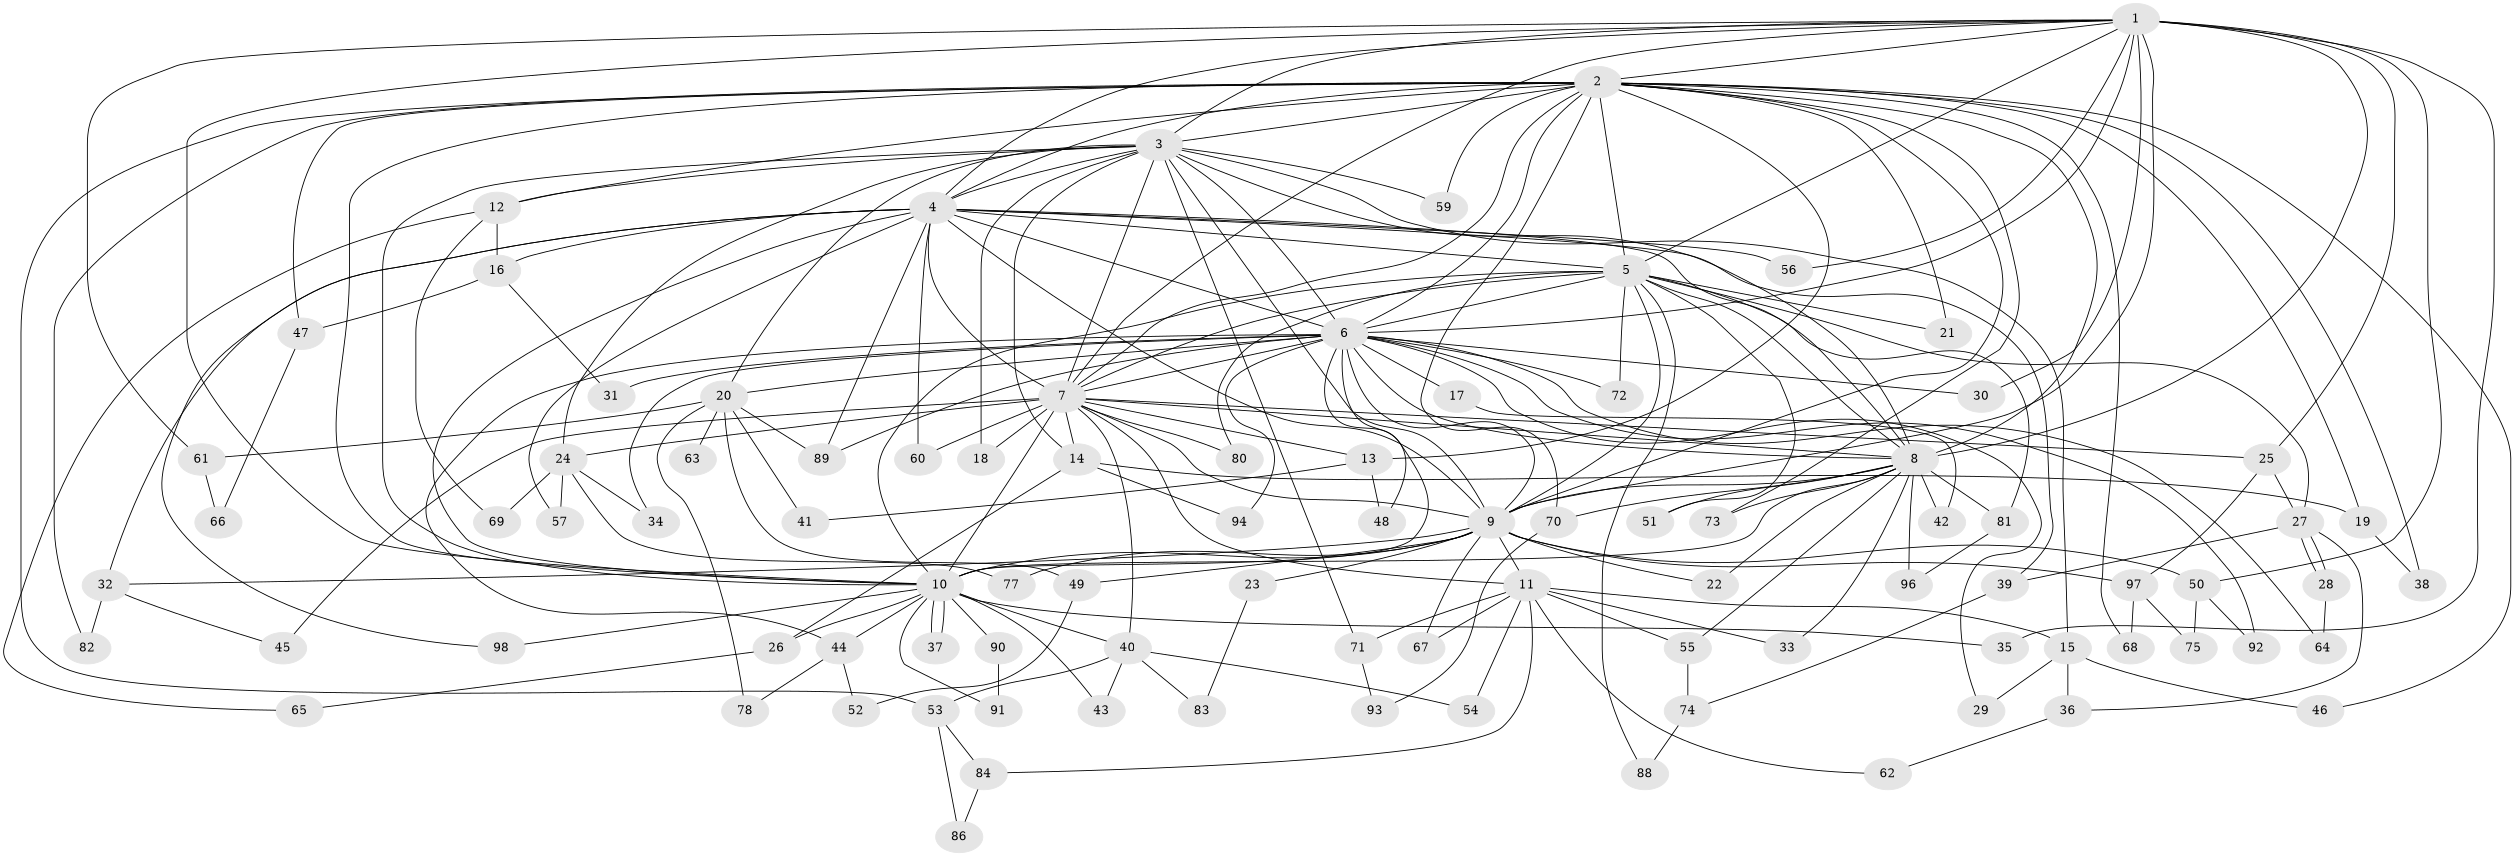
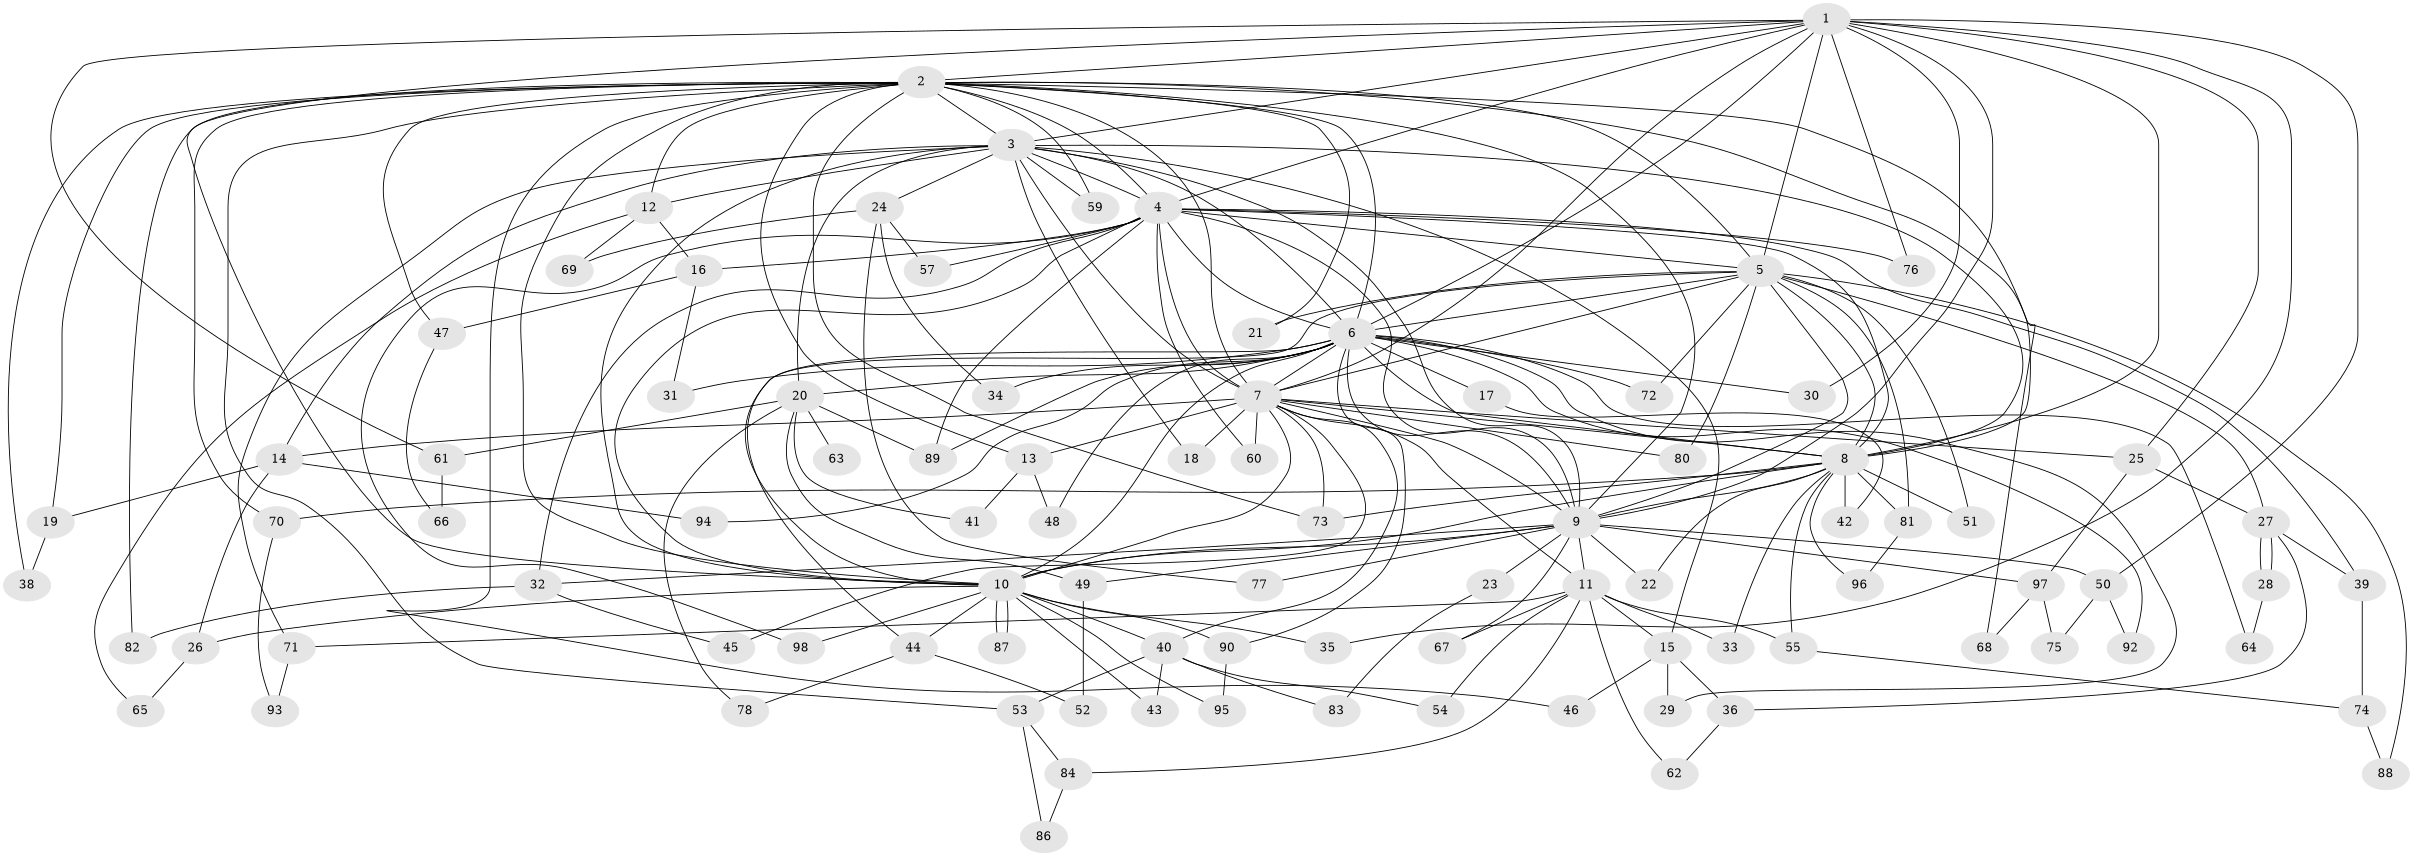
  graph {
    node [color=gray90 style=filled]
    1
    2
    3
    4
    5
    6
    7
    8
    9
    10
    25
    30
    35
    50
    61
-   76 [label=56]
+   76
    12
    13
    19
    21
    38
    46
    47
    53
    59
    68
    70
    73
    82
    14
    15
    18
    20
    24
    71
    16
    32
    39
    57
    n40 [label=98]
    60
    89
    27
    51
    72
    80
    81
    88
    17
    29
    31
    34
    44
    48
    64
    90
    92
    94
    11
    40
    45
    22
    33
    42
    55
    n66 [label=96]
    23
    n68 [label=97]
    49
    67
    77
    26
    43
-   87 [label=37]
-   91
+   87
+   91 [label=95]
    75
    66
    65
    69
    41
    84
    86
    93
    36
    63
    78
    74
    28
    52
    54
    62
    83
    1 -- 2
    1 -- 3
    1 -- 4
    1 -- 5
    1 -- 6
    1 -- 7
    1 -- 8
    1 -- 9
    1 -- 10
    1 -- 25
    1 -- 30
    1 -- 35
    1 -- 50
    1 -- 61
    1 -- 76
    2 -- 3
    2 -- 4
    2 -- 5
    2 -- 6
    2 -- 7
    2 -- 8
    2 -- 9
    2 -- 10
    2 -- 12
    2 -- 13
    2 -- 19
    2 -- 21
    2 -- 38
    2 -- 46
    2 -- 47
    2 -- 53
    2 -- 59
    2 -- 68
    2 -- 70
    2 -- 73
    2 -- 82
    3 -- 4
    3 -- 6
    3 -- 7
    3 -- 8
    3 -- 9
    3 -- 10
    3 -- 12
    3 -- 59
    3 -- 14
    3 -- 15
    3 -- 18
    3 -- 20
    3 -- 24
    3 -- 71
    4 -- 5
    4 -- 6
    4 -- 7
    4 -- 8
    4 -- 9
    4 -- 10
    4 -- 76
    4 -- 16
    4 -- 32
    4 -- 39
    4 -- 57
    4 -- n40
    4 -- 60
    4 -- 89
    5 -- 6
    5 -- 7
    5 -- 8
    5 -- 9
    5 -- 10
    5 -- 21
    5 -- 27
    5 -- 51
    5 -- 72
    5 -- 80
    5 -- 81
    5 -- 88
    6 -- 7
    6 -- 8
    6 -- 9
    6 -- 10
    6 -- 30
    6 -- 20
    6 -- 89
    6 -- 72
    6 -- 17
    6 -- 29
    6 -- 31
    6 -- 34
    6 -- 44
    6 -- 48
    6 -- 64
+   6 -- 90
    6 -- 92
    6 -- 94
    7 -- 8
    7 -- 9
    7 -- 10
    7 -- 25
    7 -- 13
    7 -- 14
    7 -- 18
-   7 -- 24
+   7 -- 73
    7 -- 60
    7 -- 80
    7 -- 11
    7 -- 40
    7 -- 45
    8 -- 9
    8 -- 10
    8 -- 70
    8 -- 73
    8 -- 51
    8 -- 81
    8 -- 22
    8 -- 33
    8 -- 42
    8 -- 55
    8 -- n66
    9 -- 10
    9 -- 50
    9 -- 32
    9 -- 11
    9 -- 22
    9 -- 23
    9 -- n68
    9 -- 49
    9 -- 67
    9 -- 77
    10 -- 35
    10 -- n40
    10 -- 44
    10 -- 90
    10 -- 40
    10 -- 26
    10 -- 43
    10 -- 87
    10 -- 87
    10 -- 91
    25 -- 27
    25 -- n68
    50 -- 92
    50 -- 75
    61 -- 66
    12 -- 16
    12 -- 65
    12 -- 69
    13 -- 48
    13 -- 41
    19 -- 38
    47 -- 66
    53 -- 84
    53 -- 86
    70 -- 93
    14 -- 19
    14 -- 94
    14 -- 26
    15 -- 46
    15 -- 29
    15 -- 36
    20 -- 61
    20 -- 89
    20 -- 49
    20 -- 41
    20 -- 63
    20 -- 78
    24 -- 57
    24 -- 34
    24 -- 77
    24 -- 69
    71 -- 93
    16 -- 47
    16 -- 31
    32 -- 82
    32 -- 45
    39 -- 74
    27 -- 39
    27 -- 36
    27 -- 28
    27 -- 28
    81 -- n66
    17 -- 42
    44 -- 78
    44 -- 52
    90 -- 91
    11 -- 15
    11 -- 71
    11 -- 33
    11 -- 55
    11 -- 67
    11 -- 84
    11 -- 54
    11 -- 62
    40 -- 53
    40 -- 43
    40 -- 54
    40 -- 83
    55 -- 74
    23 -- 83
    n68 -- 68
    n68 -- 75
    49 -- 52
    26 -- 65
    84 -- 86
    36 -- 62
    74 -- 88
    28 -- 64
  }
